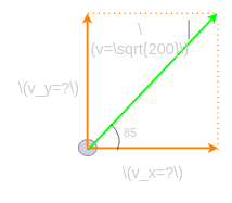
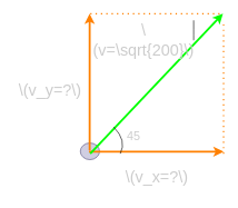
  <mxCell id="0" />
  <mxCell id="1" parent="0" />
  <mxCell id="2" value="" style="ellipse;whiteSpace=wrap;html=1;aspect=fixed;strokeColor=#56517e;fillColor=#d0cee2;" parent="1" vertex="1"><mxGeometry x="120" y="214" width="28.78" height="25" as="geometry" /></mxCell>
  <mxCell id="3" value="" style="endArrow=classic;html=1;strokeColor=#FF8000;strokeWidth=3;" parent="1" edge="1"><mxGeometry width="50" height="50" relative="1" as="geometry"><mxPoint x="132.89" y="226.92" as="sourcePoint" /><mxPoint x="334.89" y="227" as="targetPoint" /></mxGeometry></mxCell>
  <mxCell id="4" value="" style="endArrow=classic;html=1;strokeColor=#FF8000;strokeWidth=3;" parent="1" edge="1"><mxGeometry width="50" height="50" relative="1" as="geometry"><mxPoint x="134" y="225" as="sourcePoint" /><mxPoint x="134" y="20" as="targetPoint" /></mxGeometry></mxCell>
  <mxCell id="5" value="" style="endArrow=none;dashed=1;html=1;dashPattern=1 3;strokeWidth=2;strokeColor=#FF8000;fontSize=18;fontColor=#CCCCCC;" parent="1" edge="1"><mxGeometry width="50" height="50" relative="1" as="geometry"><mxPoint x="334.89" y="230" as="sourcePoint" /><mxPoint x="334.89" y="30" as="targetPoint" /></mxGeometry></mxCell>
  <mxCell id="6" value="" style="endArrow=none;dashed=1;html=1;dashPattern=1 3;strokeWidth=2;strokeColor=#FF8000;fontSize=18;fontColor=#CCCCCC;" parent="1" edge="1"><mxGeometry width="50" height="50" relative="1" as="geometry"><mxPoint x="134.89" y="20" as="sourcePoint" /><mxPoint x="334.89" y="20" as="targetPoint" /></mxGeometry></mxCell>
  <mxCell id="7" value="" style="endArrow=classic;html=1;strokeColor=#00FF00;strokeWidth=3;" parent="1" edge="1"><mxGeometry width="50" height="50" relative="1" as="geometry"><mxPoint x="134.89" y="230" as="sourcePoint" /><mxPoint x="334" y="20" as="targetPoint" /></mxGeometry></mxCell>
- <mxCell id="8" value="85" style="text;html=1;align=center;verticalAlign=middle;whiteSpace=wrap;rounded=0;fontSize=18;fontColor=#CCCCCC;" parent="1" vertex="1"><mxGeometry x="180" y="190" width="40" height="30" as="geometry" /></mxCell>
+ <mxCell id="8" value="45" style="text;html=1;align=center;verticalAlign=middle;whiteSpace=wrap;rounded=0;fontSize=18;fontColor=#CCCCCC;" parent="1" vertex="1"><mxGeometry x="180" y="190" width="40" height="30" as="geometry" /></mxCell>
  <mxCell id="9" value="" style="endArrow=none;html=1;curved=1;endFill=0;" parent="1" edge="1"><mxGeometry width="50" height="50" relative="1" as="geometry"><mxPoint x="180" y="230" as="sourcePoint" /><mxPoint x="170" y="190" as="targetPoint" /><Array as="points"><mxPoint x="190" y="210" /></Array></mxGeometry></mxCell>
  <mxCell id="10" value="\(v_y=?\)" style="text;html=1;align=center;verticalAlign=middle;whiteSpace=wrap;rounded=0;fontSize=24;fontColor=#CCCCCC;" parent="1" vertex="1"><mxGeometry x="20" y="110" width="110" height="50" as="geometry" /></mxCell>
  <mxCell id="11" value="\(v_x=?\)" style="text;html=1;align=center;verticalAlign=middle;whiteSpace=wrap;rounded=0;fontSize=24;fontColor=#CCCCCC;" parent="1" vertex="1"><mxGeometry x="180" y="239" width="110" height="51" as="geometry" /></mxCell>
  <mxCell id="12" value="\(v=\sqrt{200}\)" style="text;html=1;align=center;verticalAlign=middle;whiteSpace=wrap;rounded=0;fontSize=24;fontColor=#CCCCCC;" parent="1" vertex="1"><mxGeometry x="140" y="30" width="150" height="60" as="geometry" /></mxCell>
  <mxCell id="13" style="edgeStyle=none;curved=1;html=1;exitX=1;exitY=0.5;exitDx=0;exitDy=0;entryX=1;entryY=0;entryDx=0;entryDy=0;endArrow=none;endFill=0;" parent="1" source="12" target="12" edge="1"><mxGeometry relative="1" as="geometry" /></mxCell>
